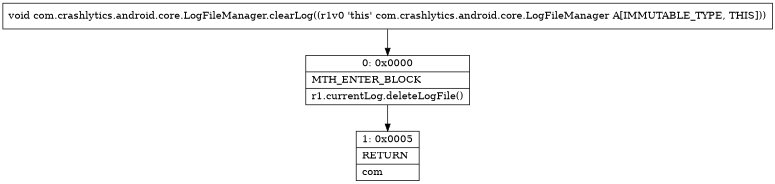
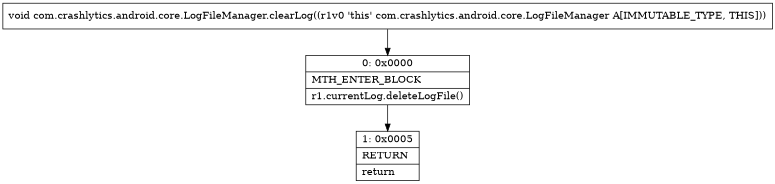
  digraph {
    node [shape=record]
    n1 [label="{0\:\ 0x0000|MTH_ENTER_BLOCK\l|r1.currentLog.deleteLogFile()\l}"]
-   n2 [label="{1\:\ 0x0005|RETURN\l|com\l}"]
+   n2 [label="{1\:\ 0x0005|RETURN\l|return\l}"]
    n3 [label="{void com.crashlytics.android.core.LogFileManager.clearLog((r1v0 'this' com.crashlytics.android.core.LogFileManager A[IMMUTABLE_TYPE, THIS])) }"]
    n1 -> n2
    n3 -> n1
  }
